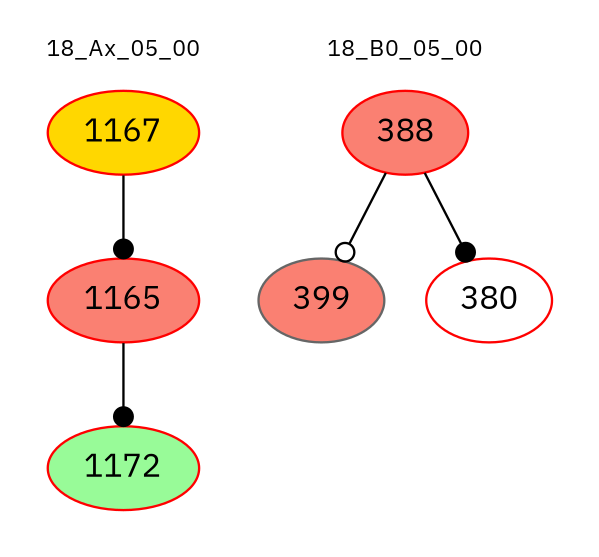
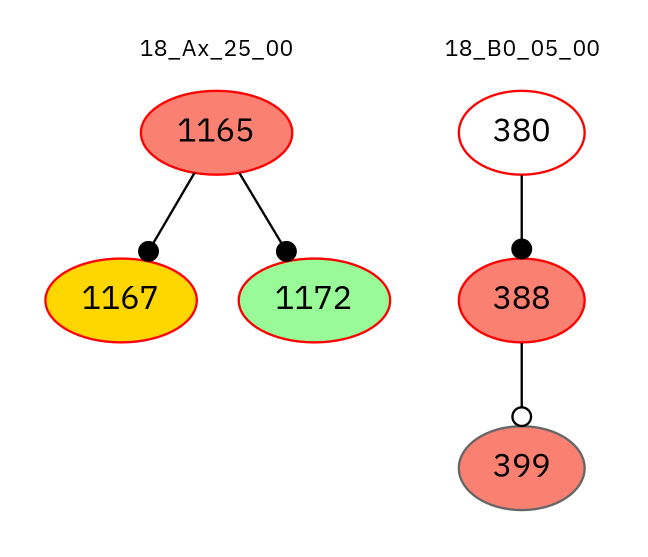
  digraph {
    fontname="IBM Plex Sans"
    node [color=red fillcolor=salmon fontname="IBM Plex Sans" style=filled]
    edge [arrowhead=dot color=black fontname="IBM Plex Sans"]
    n1 [label=1165]
    n2 [fillcolor=gold label=1167]
    n3 [fillcolor=palegreen label=1172]
    n4 [label=388]
    n5 [color=gray40 label=399]
    n6 [fillcolor=white label=380]
    subgraph cluster_1 {
      color=white
      fontsize=10
-     label="18_Ax_05_00"
+     label="18_Ax_25_00"
      n1
      n2
      n3
    }
    subgraph cluster_2 {
      color=white
      fontsize=10
      label="18_B0_05_00"
      n4
      n5
      n6
    }
-   n2 -> n1
+   n1 -> n2
    n1 -> n3
    n4 -> n5 [arrowhead=odot]
-   n4 -> n6
+   n6 -> n4
  }
